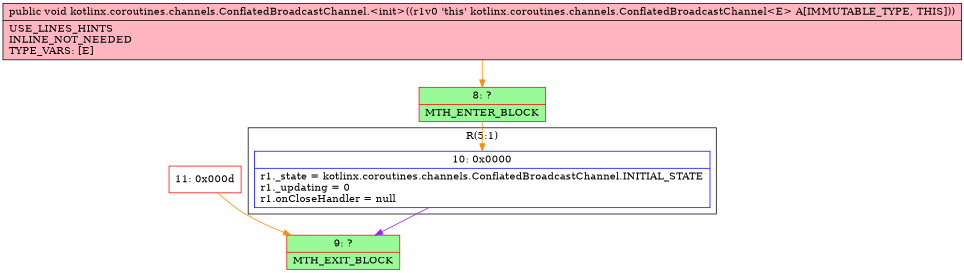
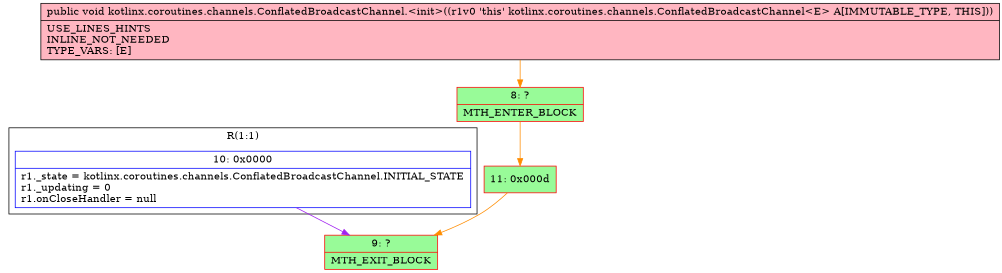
  digraph {
    node [color=red fillcolor=white shape=record style=filled]
    edge [color=darkorange]
    n1 [color=blue label="{10\:\ 0x0000|r1._state = kotlinx.coroutines.channels.ConflatedBroadcastChannel.INITIAL_STATE\lr1._updating = 0\lr1.onCloseHandler = null\l}"]
    n2 [fillcolor=palegreen label="{9\:\ ?|MTH_EXIT_BLOCK\l}"]
-   n3 [label="{11\:\ 0x000d}"]
+   n3 [fillcolor=palegreen label="{11\:\ 0x000d}"]
    n4 [fillcolor=palegreen label="{8\:\ ?|MTH_ENTER_BLOCK\l}"]
    n5 [fillcolor=lightpink label="{public void kotlinx.coroutines.channels.ConflatedBroadcastChannel.\<init\>((r1v0 'this' kotlinx.coroutines.channels.ConflatedBroadcastChannel\<E\> A[IMMUTABLE_TYPE, THIS]))  | USE_LINES_HINTS\lINLINE_NOT_NEEDED\lTYPE_VARS: [E]\l}" color=""]
    subgraph cluster_1 {
-     label="R(5:1)"
+     label="R(1:1)"
      n1
    }
    n1 -> n2 [color=purple]
    n3 -> n2
-   n4 -> n1
+   n4 -> n3
    n5 -> n4
  }
